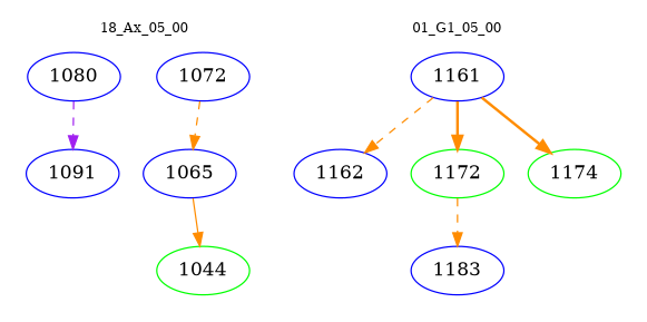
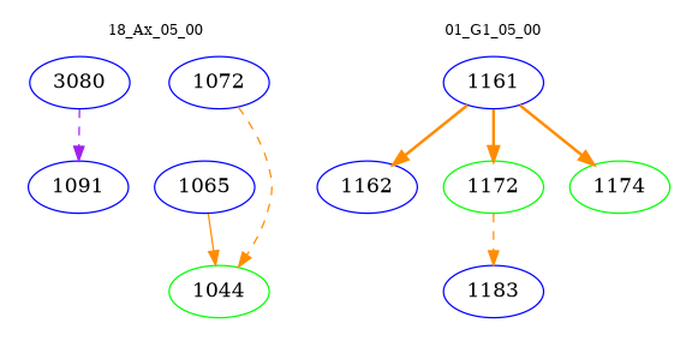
  digraph {
    node [color=blue]
    edge [color=darkorange style=dashed]
    n1 [label=1072]
    n2 [label=1065]
-   n3 [label=1080]
+   n3 [label=3080]
    n4 [color=green label=1044]
    n5 [label=1091]
    n6 [label=1161]
    n7 [label=1162]
    n8 [color=green label=1172]
    n9 [color=green label=1174]
    n10 [label=1183]
    subgraph cluster_1 {
      color=white
      fontsize=10
      label="18_Ax_05_00"
      n1
      n2
      n3
      n4
      n5
    }
    subgraph cluster_2 {
      color=white
      fontsize=10
      label="01_G1_05_00"
      n6
      n7
      n8
      n9
      n10
    }
-   n1 -> n2
+   n1 -> n4
    n2 -> n4 [style=solid]
    n3 -> n5 [color=purple]
-   n6 -> n7
+   n6 -> n7 [style=bold]
    n6 -> n8 [style=bold]
    n6 -> n9 [style=bold]
    n8 -> n10
  }
